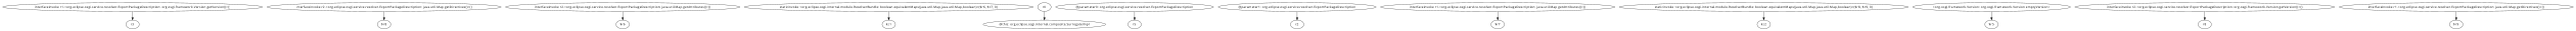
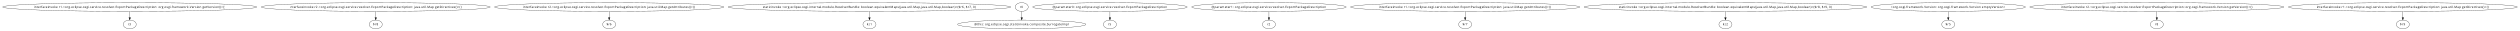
  digraph {
    fontname="Open Sans"
    node [fontname="Open Sans"]
    edge [fontname="Open Sans"]
    n1 [label="interfaceinvoke r1.<org.eclipse.osgi.service.resolver.ExportPackageDescription: org.osgi.framework.Version getVersion()>()"]
    n2 [label=r3]
    n3 [label="interfaceinvoke r2.<org.eclipse.osgi.service.resolver.ExportPackageDescription: java.util.Map getDirectives()>()"]
    n4 [label="$r8"]
    n5 [label="interfaceinvoke r2.<org.eclipse.osgi.service.resolver.ExportPackageDescription: java.util.Map getAttributes()>()"]
    n6 [label="$r6"]
    n7 [label="staticinvoke <org.eclipse.osgi.internal.module.ResolverBundle: boolean equivalentMaps(java.util.Map,java.util.Map,boolean)>($r6, $r7, 0)"]
    n8 [label="$z1"]
-   n9 [label="@this: org.eclipse.osgi.internal.composite.SurrogateImpl"]
+   n9 [label="@this: org.eclipse.osgi.staticinvoke.composite.SurrogateImpl"]
    n10 [label=r0]
    n11 [label="@parameter0: org.eclipse.osgi.service.resolver.ExportPackageDescription"]
    n12 [label=r5]
    n13 [label="@parameter1: org.eclipse.osgi.service.resolver.ExportPackageDescription"]
    n14 [label=r2]
    n15 [label="interfaceinvoke r1.<org.eclipse.osgi.service.resolver.ExportPackageDescription: java.util.Map getAttributes()>()"]
    n16 [label="$r7"]
    n17 [label="staticinvoke <org.eclipse.osgi.internal.module.ResolverBundle: boolean equivalentMaps(java.util.Map,java.util.Map,boolean)>($r8, $r9, 0)"]
    n18 [label="$z2"]
    n19 [label="<org.osgi.framework.Version: org.osgi.framework.Version emptyVersion>"]
    n20 [label="$r5"]
    n21 [label="interfaceinvoke r2.<org.eclipse.osgi.service.resolver.ExportPackageDescription: org.osgi.framework.Version getVersion()>()"]
    n22 [label=r8]
    n23 [label="interfaceinvoke r1.<org.eclipse.osgi.service.resolver.ExportPackageDescription: java.util.Map getDirectives()>()"]
    n24 [label="$r9"]
    n1 -> n2
    n3 -> n4
    n5 -> n6
    n7 -> n8
    n10 -> n9
    n11 -> n12
    n13 -> n14
    n15 -> n16
    n17 -> n18
    n19 -> n20
    n21 -> n22
    n23 -> n24
  }
